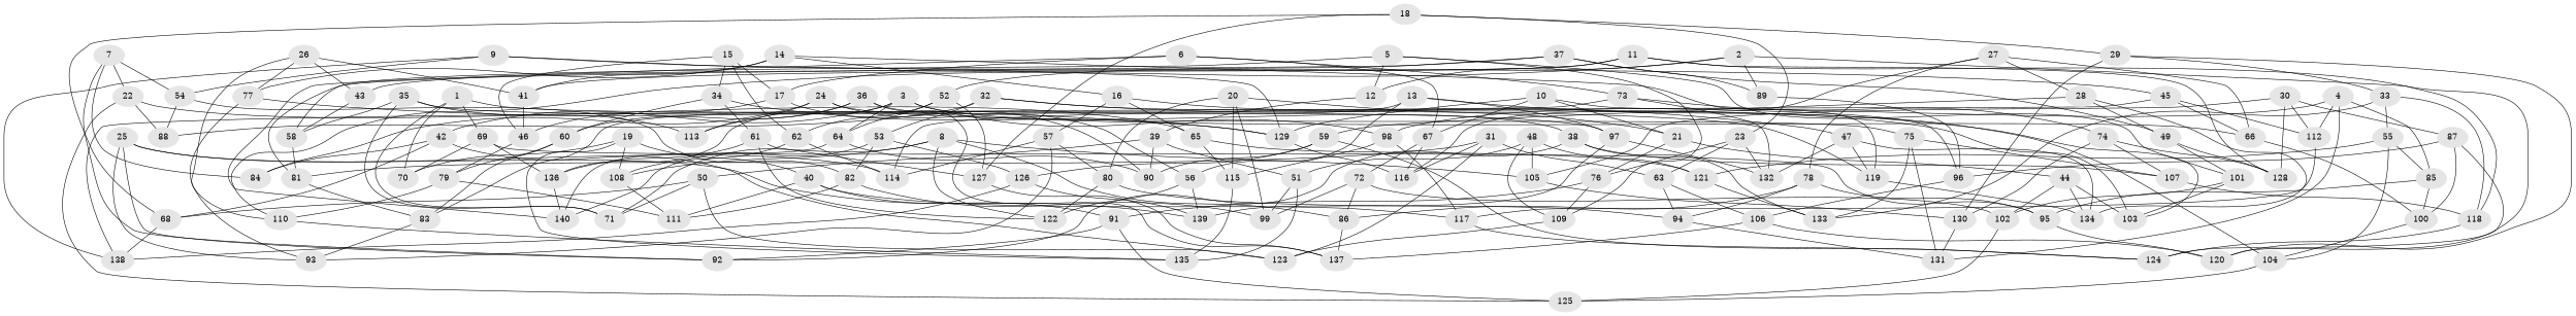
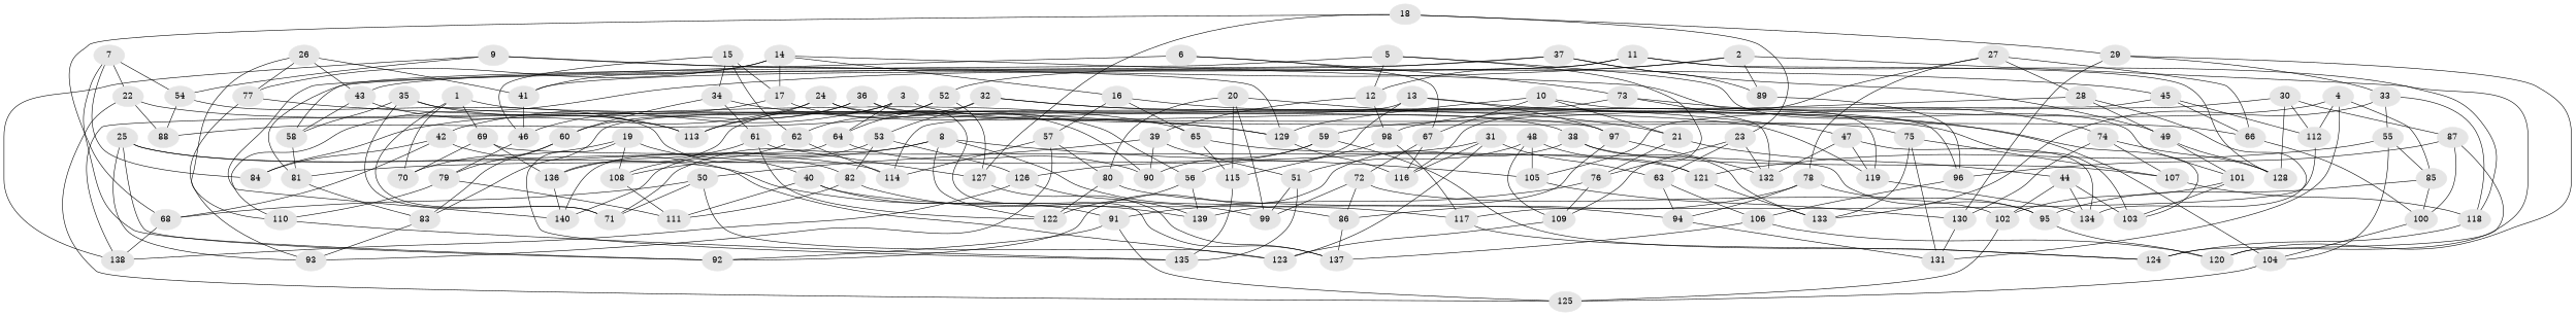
  graph {
    node [color=gray90 style=filled]
    1
    69
    70
    71
    119
    136
    95
    134
    2
    12
    89
    110
    118
    98
    39
    96
    135
    124
    3
    38
    42
    64
    92
    133
    107
    84
    68
    123
    140
    90
    4
    85
    112
    131
    100
    115
    117
    5
    58
    101
    109
    81
    103
    102
    6
    17
    67
    73
    46
    116
    72
    132
    114
    74
    7
    22
    54
    65
    88
    125
    82
    8
    86
    105
    122
    108
    137
    130
    9
    45
    129
    138
    66
    10
    21
    44
    76
    106
    11
    41
    43
    128
    113
    50
    51
    13
    56
    83
    97
    139
    93
    14
    16
    77
    57
    104
    15
    34
    62
    60
    61
    79
    80
    121
    18
    23
    29
    127
    63
    33
    120
    19
    40
    91
    111
    20
    99
    94
    24
    75
    25
    26
    27
    28
    78
    49
    59
    126
    55
    30
    87
    31
    32
    47
    53
    35
    36
    37
    52
    48
    1 -- 69
    1 -- 70
    1 -- 71
    1 -- 119
    69 -- 70
    69 -- 136
    69 -- 95
    119 -- 134
    136 -- 140
    95 -- 120
    2 -- 12
    2 -- 89
    2 -- 110
    2 -- 118
-   3 -- 98
+   12 -- 98
    12 -- 39
    89 -- 96
    110 -- 135
    118 -- 124
    98 -- 115
    98 -- 117
    39 -- 90
    39 -- 50
    39 -- 51
    96 -- 106
    3 -- 136
    3 -- 38
    3 -- 42
    3 -- 64
    38 -- 92
    38 -- 133
    38 -- 107
    42 -- 84
    42 -- 68
    42 -- 123
    64 -- 140
    64 -- 90
    107 -- 118
    68 -- 138
    4 -- 98
    4 -- 85
    4 -- 112
    4 -- 131
    85 -- 95
    85 -- 100
    112 -- 117
    100 -- 104
    115 -- 135
    117 -- 124
    5 -- 12
    5 -- 58
    5 -- 101
    5 -- 109
    58 -- 81
    101 -- 103
    101 -- 102
    109 -- 123
    81 -- 83
    102 -- 125
    6 -- 140
-   6 -- 17
+   14 -- 17
    6 -- 67
    6 -- 73
    17 -- 90
    17 -- 46
    67 -- 116
    67 -- 72
    73 -- 132
    73 -- 114
    73 -- 74
    46 -- 79
    72 -- 102
    72 -- 86
    72 -- 99
    74 -- 107
    74 -- 130
    74 -- 128
    7 -- 92
    7 -- 84
    7 -- 22
    7 -- 54
    22 -- 65
    22 -- 88
    22 -- 125
    54 -- 88
    54 -- 82
    65 -- 115
    65 -- 121
    82 -- 111
    82 -- 99
    8 -- 71
    8 -- 86
    8 -- 105
    8 -- 122
    8 -- 108
    86 -- 137
    105 -- 130
    108 -- 111
    130 -- 131
    9 -- 54
    9 -- 45
    9 -- 129
    9 -- 138
    45 -- 112
    45 -- 138
    45 -- 66
    129 -- 116
    66 -- 100
    10 -- 96
    10 -- 67
    10 -- 129
    10 -- 21
    21 -- 44
    21 -- 76
    44 -- 134
    44 -- 103
    44 -- 102
    76 -- 109
    76 -- 91
    106 -- 137
    106 -- 120
    11 -- 124
    11 -- 41
    11 -- 43
    11 -- 128
    41 -- 46
    43 -- 58
+   43 -- 113
    50 -- 71
    50 -- 68
    50 -- 123
    51 -- 135
    51 -- 99
    13 -- 103
    13 -- 56
    13 -- 83
    13 -- 97
    56 -- 122
    56 -- 139
    83 -- 93
    97 -- 132
    97 -- 139
    14 -- 119
    14 -- 41
    14 -- 16
    14 -- 77
    16 -- 65
    16 -- 57
    16 -- 104
    77 -- 129
    77 -- 93
    57 -- 114
    57 -- 93
    57 -- 80
    104 -- 125
    15 -- 17
    15 -- 46
    15 -- 34
    15 -- 62
    34 -- 129
    34 -- 60
    34 -- 61
    62 -- 114
    62 -- 108
    60 -- 83
    60 -- 79
    61 -- 136
    61 -- 122
    61 -- 127
    79 -- 110
    79 -- 111
    80 -- 122
    80 -- 94
    121 -- 133
    18 -- 68
    18 -- 23
    18 -- 29
    18 -- 127
    23 -- 132
    23 -- 76
    23 -- 63
    29 -- 130
    29 -- 33
    29 -- 120
    127 -- 137
    63 -- 106
    63 -- 94
    33 -- 118
    33 -- 133
    33 -- 55
    19 -- 70
    19 -- 135
    19 -- 108
    19 -- 40
    40 -- 117
    40 -- 91
    40 -- 111
    91 -- 92
    91 -- 125
    20 -- 115
    20 -- 21
    20 -- 80
    20 -- 99
    94 -- 131
    24 -- 84
    24 -- 113
    24 -- 56
    24 -- 75
    75 -- 133
    75 -- 107
    75 -- 131
    25 -- 92
    25 -- 114
    25 -- 139
    25 -- 93
    26 -- 110
    26 -- 41
    26 -- 43
    26 -- 77
    27 -- 116
    27 -- 66
    27 -- 28
    27 -- 78
    28 -- 134
    28 -- 49
    28 -- 59
    78 -- 95
    78 -- 86
    78 -- 94
    49 -- 101
    49 -- 128
    59 -- 124
    59 -- 90
    59 -- 126
    126 -- 138
    126 -- 139
    55 -- 85
    55 -- 104
    55 -- 121
    30 -- 112
    30 -- 105
    30 -- 128
    30 -- 87
    87 -- 96
    87 -- 100
    87 -- 120
    31 -- 123
    31 -- 81
    31 -- 116
    31 -- 63
    32 -- 103
    32 -- 88
    32 -- 47
    32 -- 53
    47 -- 119
    47 -- 134
    47 -- 132
    53 -- 140
    53 -- 82
    53 -- 126
    35 -- 71
    35 -- 58
    35 -- 113
    35 -- 97
    36 -- 137
    36 -- 66
    36 -- 113
    36 -- 60
    37 -- 89
    37 -- 81
    37 -- 49
    37 -- 52
    52 -- 64
    52 -- 62
    52 -- 127
    48 -- 109
    48 -- 105
    48 -- 51
    48 -- 121
  }
